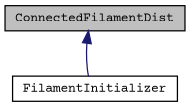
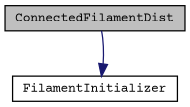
  digraph {
    fontname="Courier Prime"
    node [color=black fontname="Courier Prime" fontsize=10 shape=record style=filled]
    n1 [fillcolor=grey75 fontcolor=black height=0.2 label=ConnectedFilamentDist width=0.4]
    n2 [fillcolor=white height=0.2 label=FilamentInitializer width=0.4]
-   n1 -> n2 [color=midnightblue dir=back fontname="Courier Prime" fontsize=10 labelfontname=Helvetica labelfontsize=10 style=solid]
+   n2 -> n1 [color=midnightblue dir=back fontname="Courier Prime" fontsize=10 labelfontname=Helvetica labelfontsize=10 style=solid]
  }
